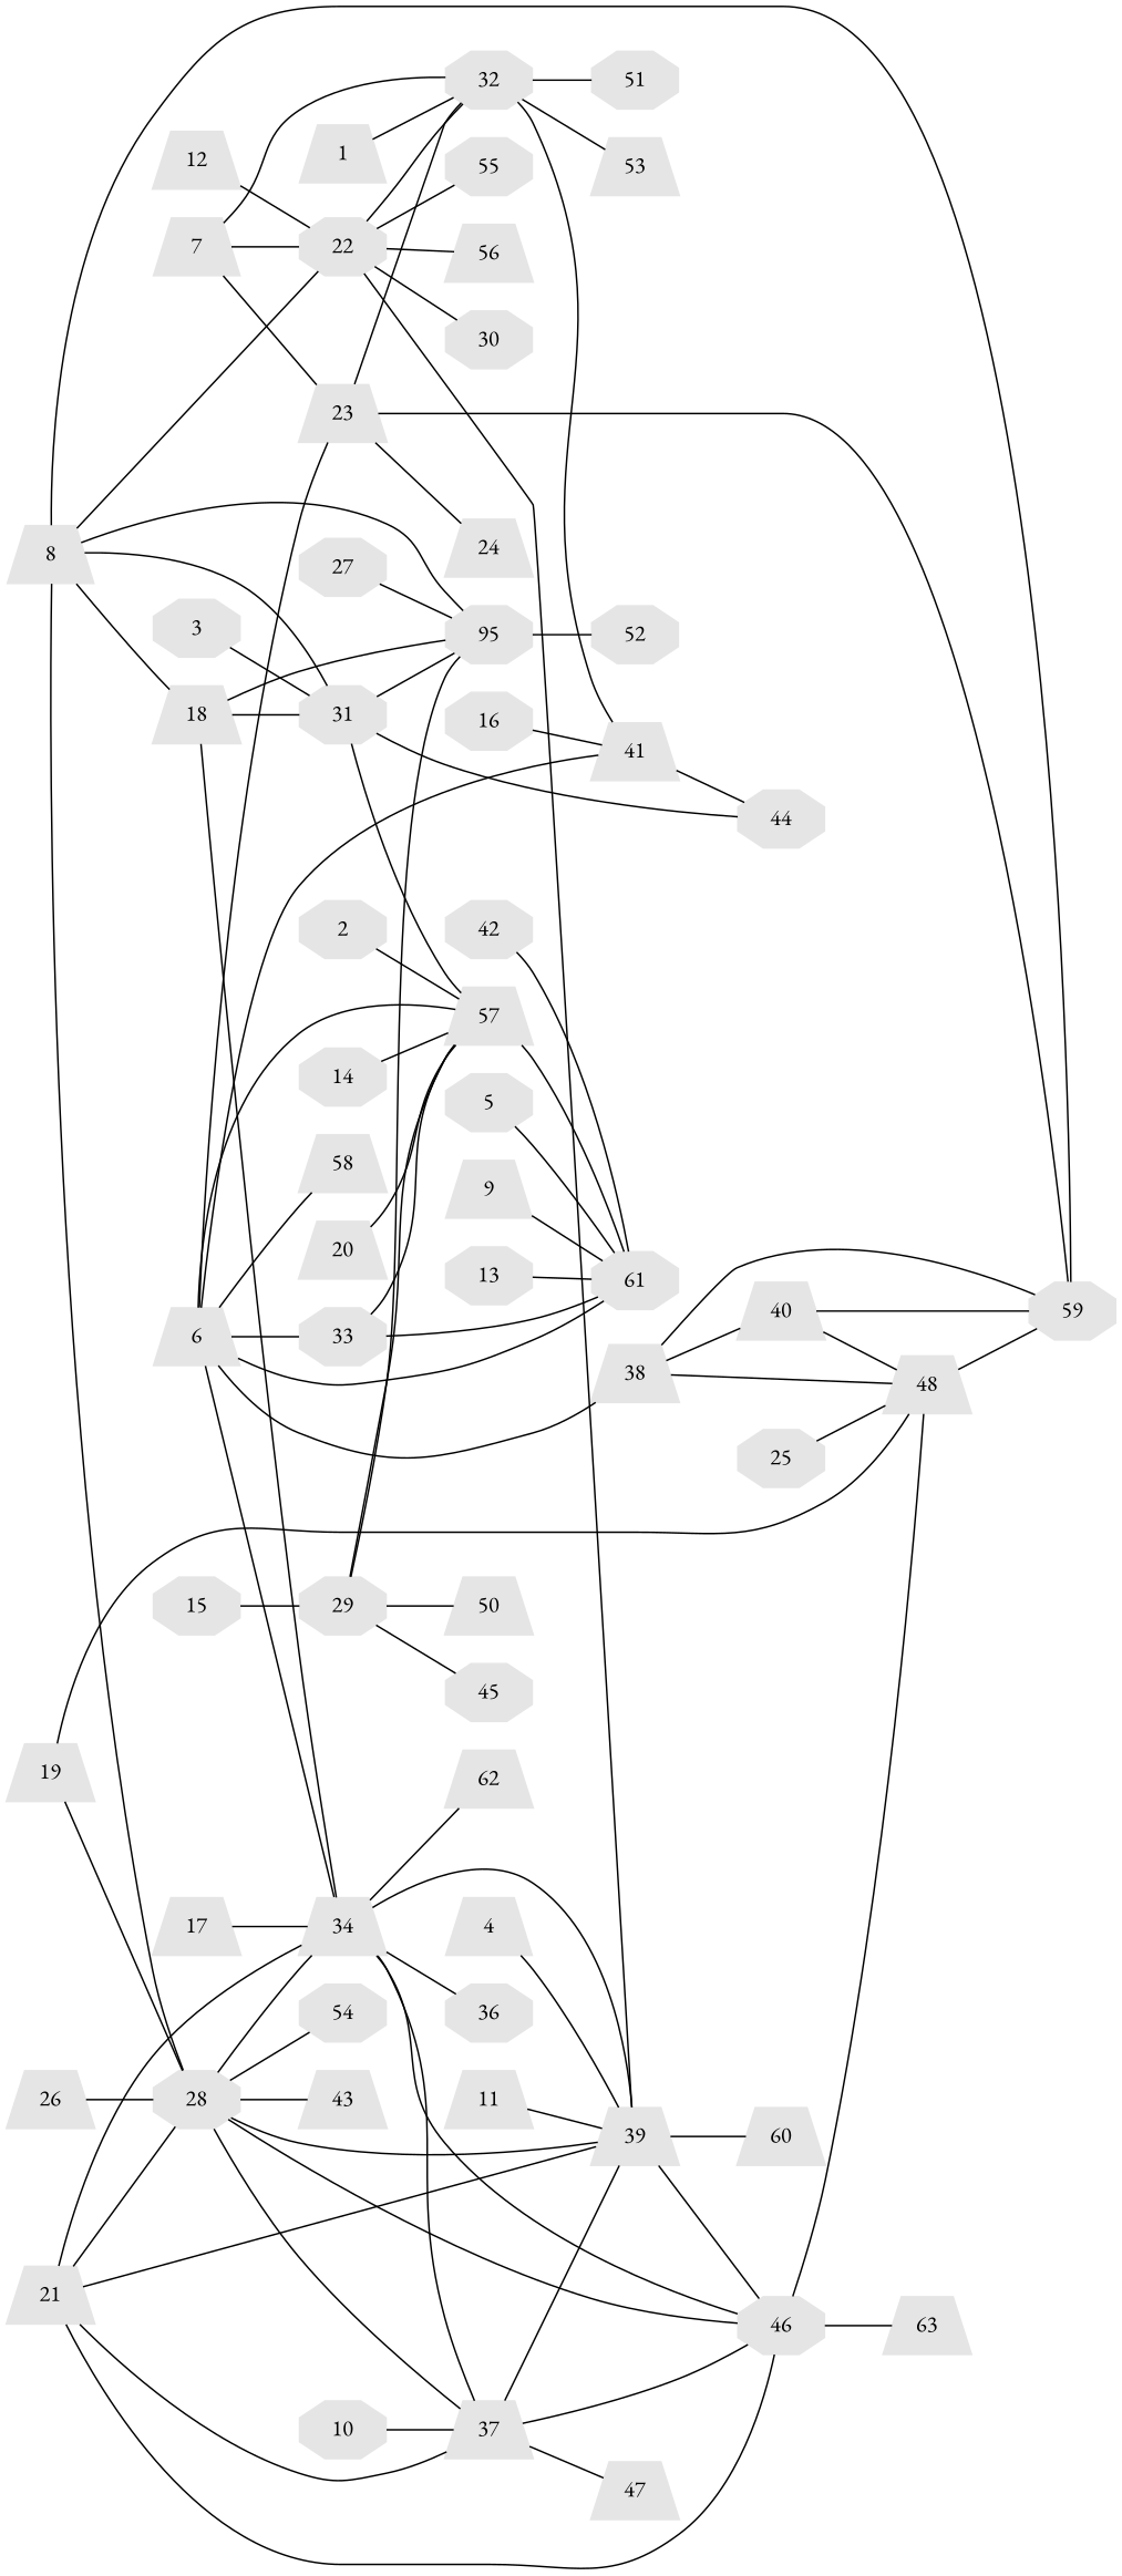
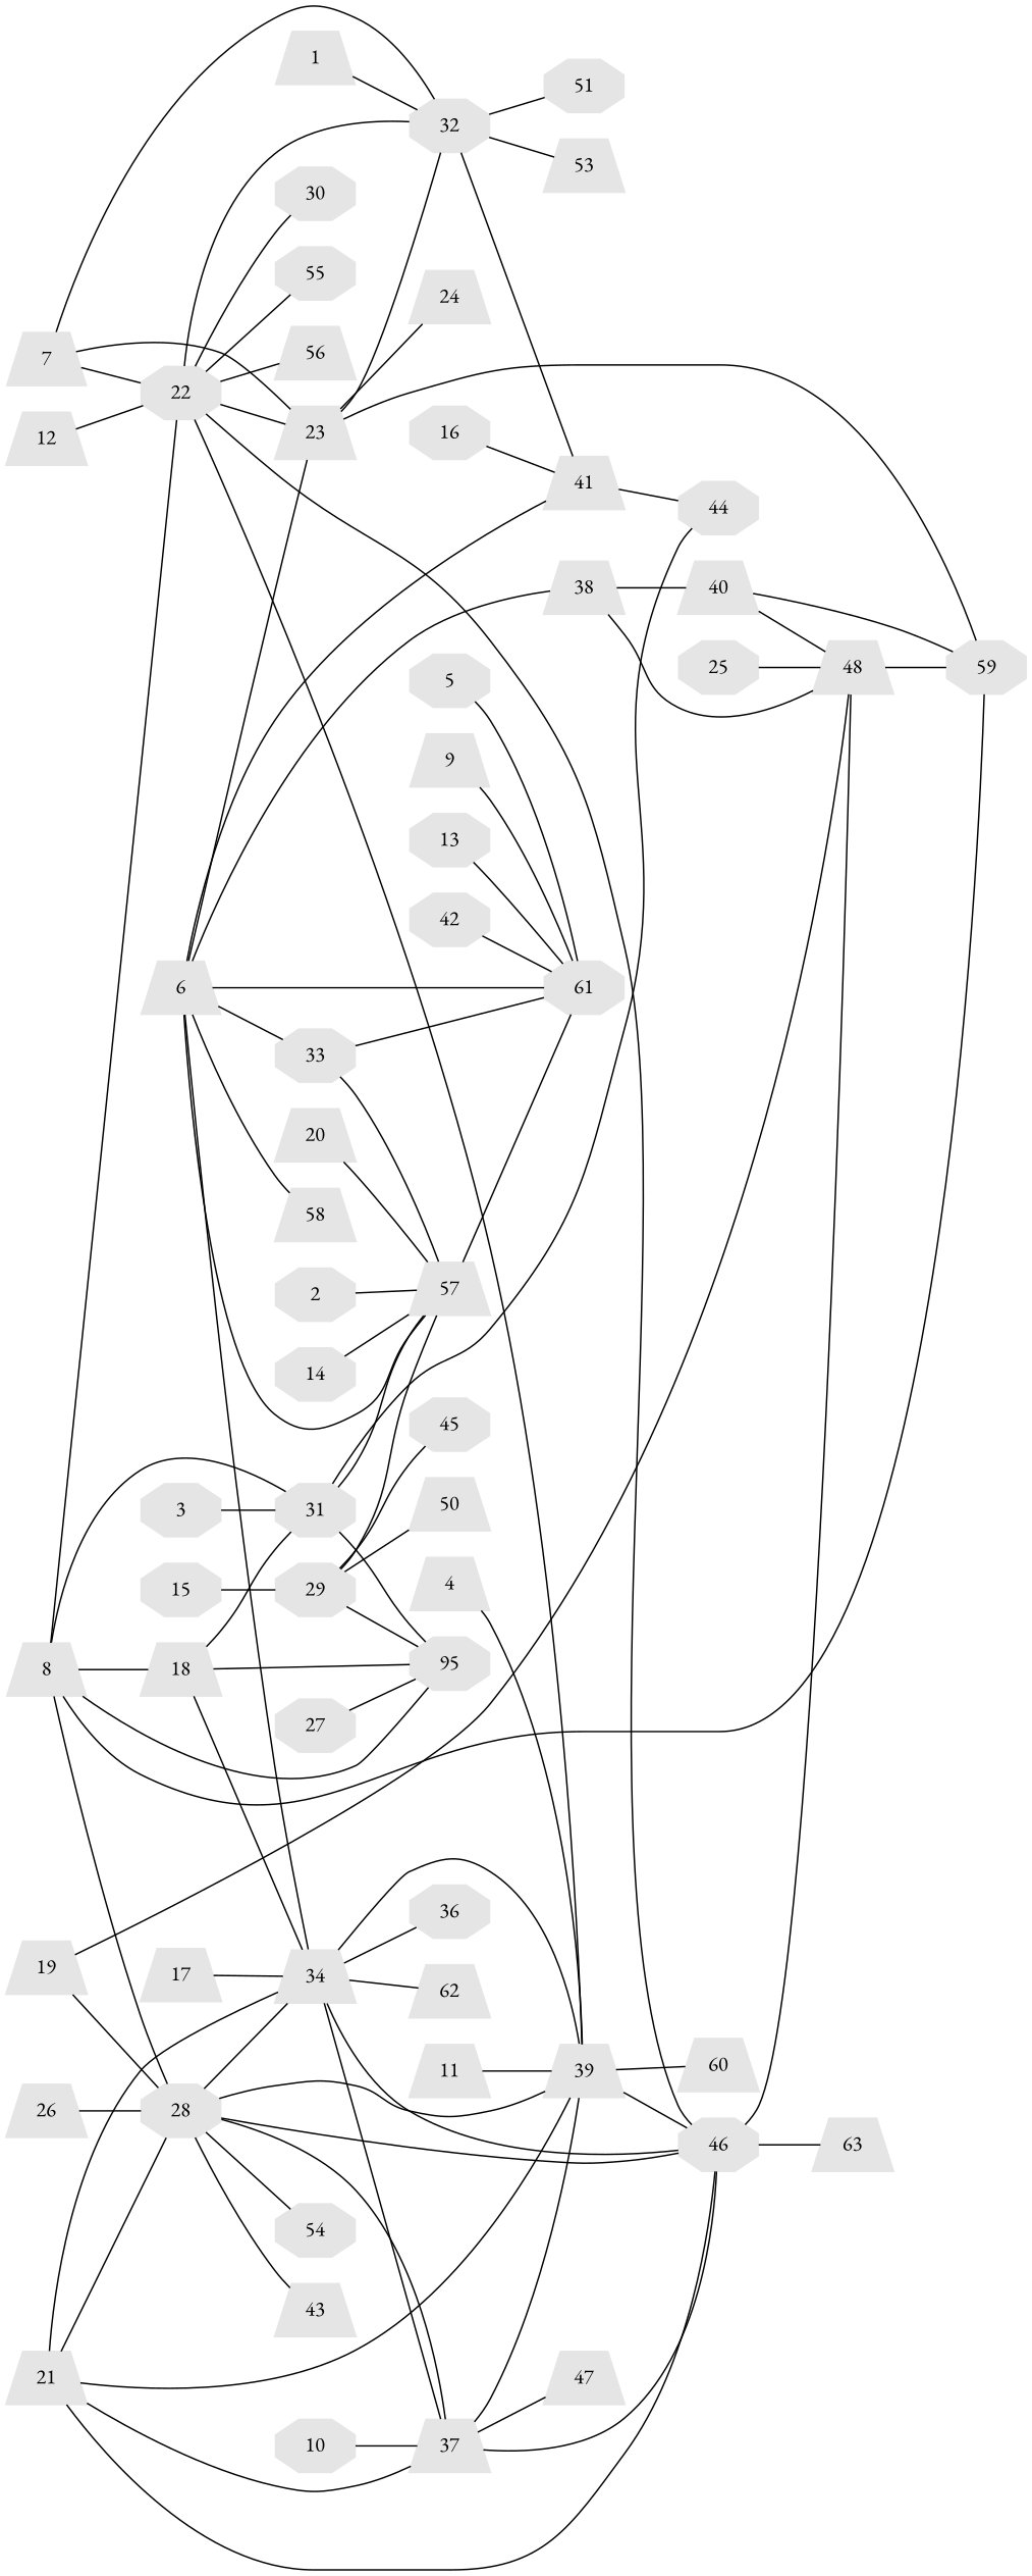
  graph {
    fontname="EB Garamond"
    rankdir=LR
    node [color=gray90 fontname="EB Garamond" shape=trapezium style=filled]
    edge [fontname="EB Garamond" weight=1.0]
    32 [shape=octagon]
    1
    41
    51 [shape=octagon]
    53
    2 [shape=octagon]
    57
    61 [shape=octagon]
    3 [shape=octagon]
    31 [shape=octagon]
    n11 [label=95 shape=octagon]
    44 [shape=octagon]
    4
    39
    46 [shape=octagon]
    60
    5 [shape=octagon]
    6
    23
    33 [shape=octagon]
    34
    38
    58
    59 [shape=octagon]
    24
    37
    36 [shape=octagon]
    62
    48
    40
    7
    22 [shape=octagon]
    30 [shape=octagon]
    55 [shape=octagon]
    56
    8
    18
    28 [shape=octagon]
    43
    54 [shape=octagon]
-   52 [shape=octagon]
    9
    10 [shape=octagon]
    47
    11
    12
    13 [shape=octagon]
    14 [shape=octagon]
    15 [shape=octagon]
    29 [shape=octagon]
    45 [shape=octagon]
    50
    16 [shape=octagon]
    17
    19
    20
    21
    63
    25 [shape=octagon]
    26
    27 [shape=octagon]
    42 [shape=octagon]
    32 -- 41
    32 -- 51
    32 -- 53
    1 -- 32
    41 -- 44
    2 -- 57
    57 -- 61 [weight=2.0]
    3 -- 31
    31 -- 57
    31 -- n11 [weight=2.0]
    31 -- 44
-   n11 -- 52
    4 -- 39
    39 -- 46
    39 -- 60
    46 -- 48
    46 -- 63
    5 -- 61
    6 -- 41
    6 -- 57 [weight=2.0]
    6 -- 61 [weight=4.0]
    6 -- 23
    6 -- 33 [weight=2.0]
    6 -- 34
    6 -- 38
    6 -- 58
    23 -- 32
    23 -- 59
    23 -- 24
    33 -- 57
    33 -- 61 [weight=2.0]
    34 -- 39
    34 -- 46
    34 -- 37
    34 -- 36
    34 -- 62
-   38 -- 59 [weight=2.0]
    38 -- 48 [weight=2.0]
    38 -- 40
    37 -- 39
    37 -- 46
    37 -- 47
    48 -- 59 [weight=4.0]
    40 -- 59 [weight=2.0]
    40 -- 48 [weight=2.0]
    7 -- 32
    7 -- 23
    7 -- 22 [weight=3.0]
    22 -- 32 [weight=3.0]
    22 -- 39
+   22 -- 46
+   22 -- 23 [weight=3.0]
    22 -- 30
    22 -- 55
    22 -- 56
    8 -- 31 [weight=2.0]
    8 -- n11
    8 -- 59
    8 -- 22
    8 -- 18 [weight=2.0]
    8 -- 28
    18 -- 31 [weight=4.0]
    18 -- n11 [weight=2.0]
    18 -- 34
    28 -- 39
    28 -- 46
    28 -- 34
    28 -- 37
    28 -- 43
    28 -- 54
    9 -- 61
    10 -- 37
    11 -- 39
    12 -- 22
    13 -- 61
    14 -- 57
    15 -- 29
    29 -- 57
    29 -- n11
    29 -- 45
    29 -- 50
    16 -- 41
    17 -- 34
    19 -- 48
    19 -- 28
    20 -- 57
    21 -- 39
    21 -- 46
    21 -- 34
    21 -- 37
    21 -- 28
    25 -- 48
    26 -- 28
    27 -- n11
    42 -- 61
  }
